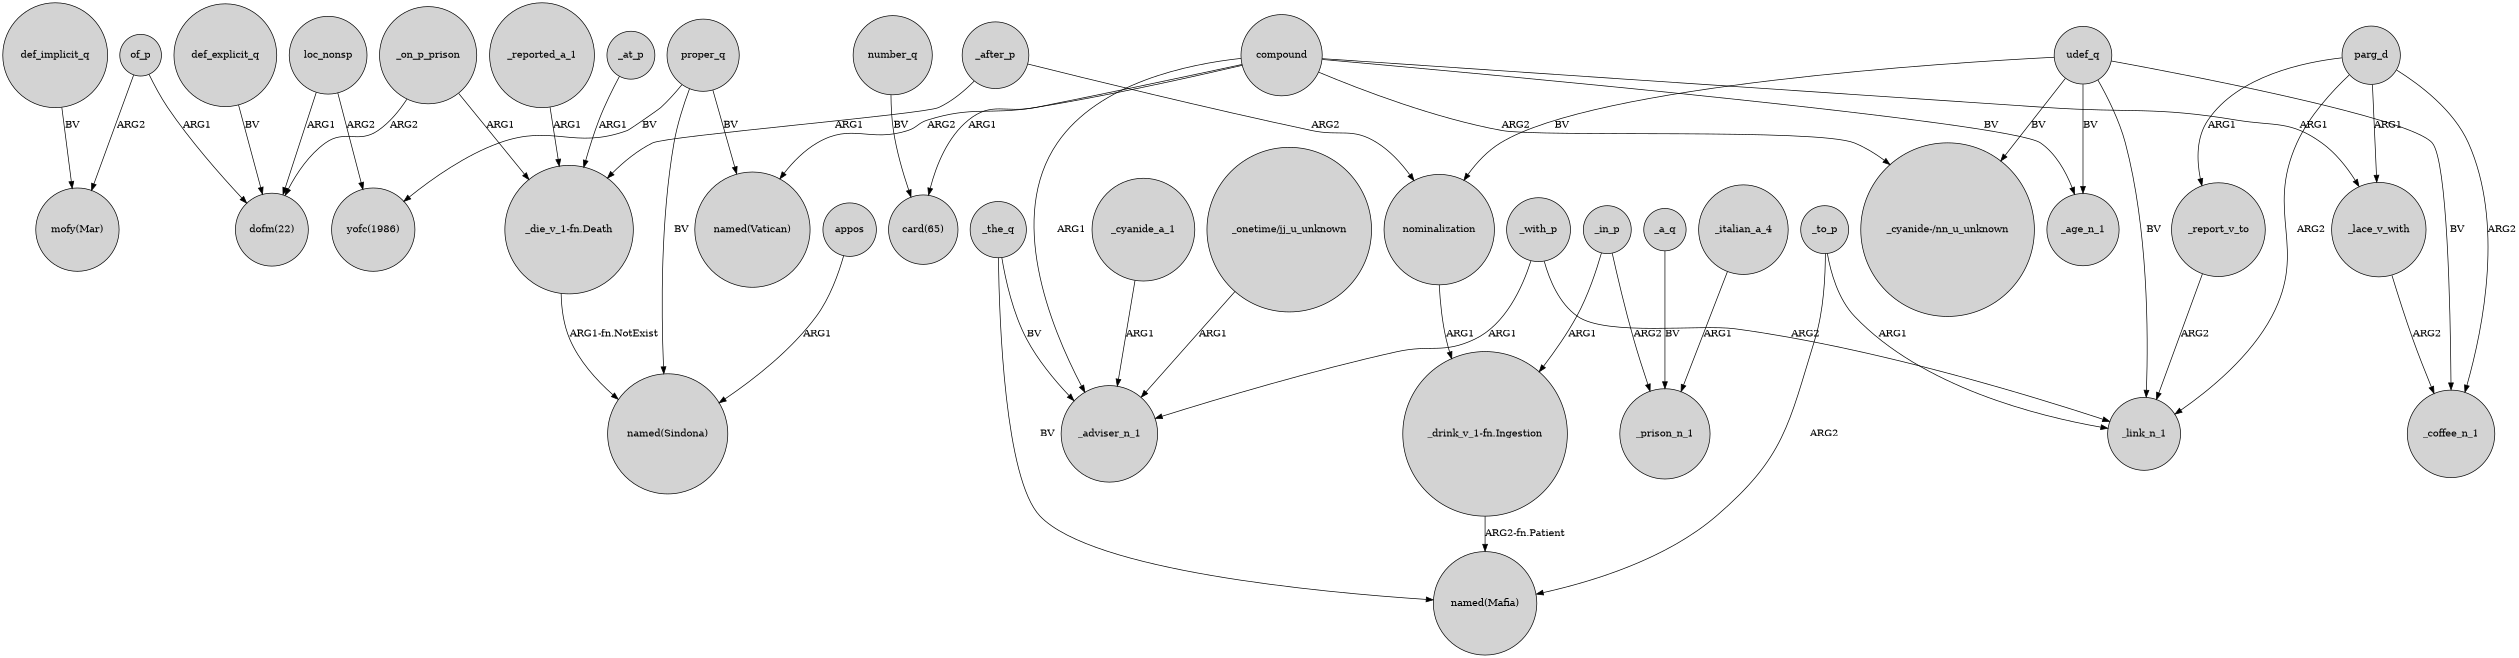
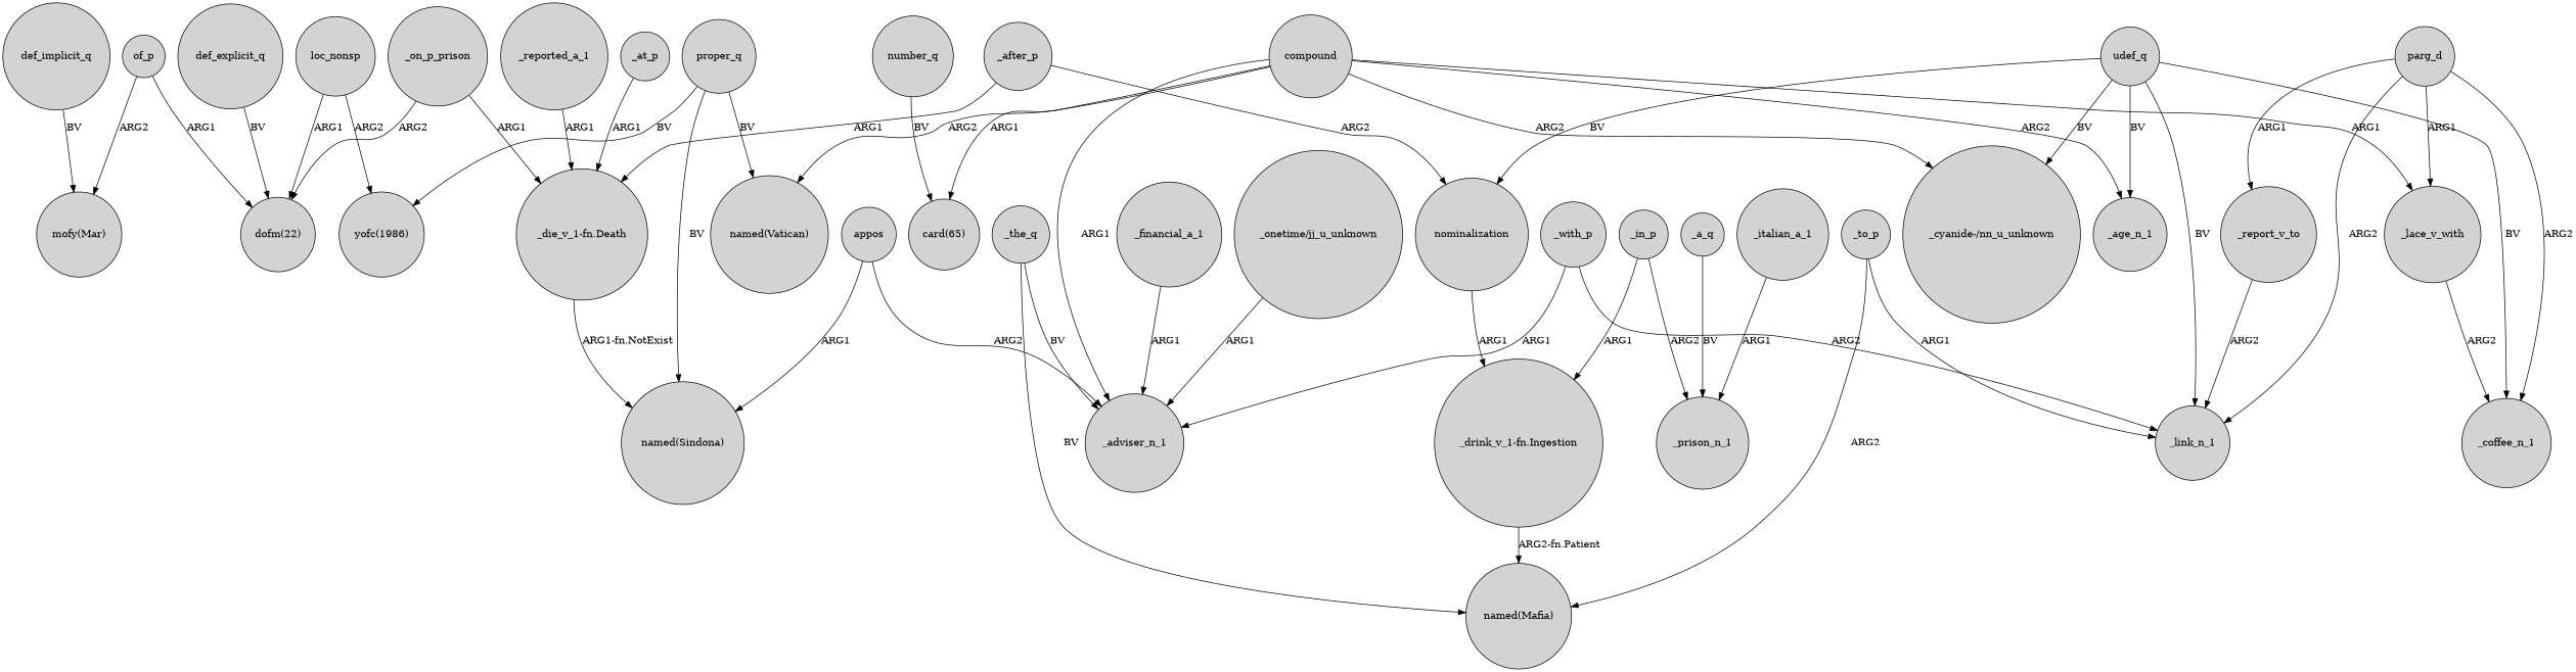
  digraph {
    node [shape=circle style=filled]
    appos
    "named(Sindona)"
    _adviser_n_1
    _the_q
    "named(Mafia)"
    compound
    _lace_v_with
    "card(65)"
    _age_n_1
    "named(Vatican)"
    "_cyanide-/nn_u_unknown"
    _coffee_n_1
    _in_p
    "_drink_v_1-fn.Ingestion"
    _prison_n_1
-   _financial_a_1 [label=_cyanide_a_1]
+   _financial_a_1
    _a_q
    _to_p
    _link_n_1
-   _italian_a_1 [label=_italian_a_4]
+   _italian_a_1
    def_explicit_q
    "dofm(22)"
    parg_d
    _report_v_to
    udef_q
    nominalization
    _at_p
    "_die_v_1-fn.Death"
    loc_nonsp
    "yofc(1986)"
    def_implicit_q
    "mofy(Mar)"
    number_q
    _with_p
    proper_q
    of_p
    n37 [label=_on_p_prison]
    _after_p
    "_onetime/jj_u_unknown"
    _reported_a_1
    appos -> "named(Sindona)" [label=ARG1]
+   appos -> _adviser_n_1 [label=ARG2]
    _the_q -> _adviser_n_1 [label=BV]
    _the_q -> "named(Mafia)" [label=BV]
    compound -> _adviser_n_1 [label=ARG1]
    compound -> _lace_v_with [label=ARG1]
    compound -> "card(65)" [label=ARG1]
-   compound -> _age_n_1 [label=BV]
+   compound -> _age_n_1 [label=ARG2]
    compound -> "named(Vatican)" [label=ARG2]
    compound -> "_cyanide-/nn_u_unknown" [label=ARG2]
    _lace_v_with -> _coffee_n_1 [label=ARG2]
    _in_p -> "_drink_v_1-fn.Ingestion" [label=ARG1]
    _in_p -> _prison_n_1 [label=ARG2]
    "_drink_v_1-fn.Ingestion" -> "named(Mafia)" [label="ARG2-fn.Patient"]
    _financial_a_1 -> _adviser_n_1 [label=ARG1]
    _a_q -> _prison_n_1 [label=BV]
    _to_p -> "named(Mafia)" [label=ARG2]
    _to_p -> _link_n_1 [label=ARG1]
    _italian_a_1 -> _prison_n_1 [label=ARG1]
    def_explicit_q -> "dofm(22)" [label=BV]
    parg_d -> _lace_v_with [label=ARG1]
    parg_d -> _coffee_n_1 [label=ARG2]
    parg_d -> _link_n_1 [label=ARG2]
    parg_d -> _report_v_to [label=ARG1]
    _report_v_to -> _link_n_1 [label=ARG2]
    udef_q -> _age_n_1 [label=BV]
    udef_q -> "_cyanide-/nn_u_unknown" [label=BV]
    udef_q -> _coffee_n_1 [label=BV]
    udef_q -> _link_n_1 [label=BV]
    udef_q -> nominalization [label=BV]
    nominalization -> "_drink_v_1-fn.Ingestion" [label=ARG1]
    _at_p -> "_die_v_1-fn.Death" [label=ARG1]
    "_die_v_1-fn.Death" -> "named(Sindona)" [label="ARG1-fn.NotExist"]
    loc_nonsp -> "dofm(22)" [label=ARG1]
    loc_nonsp -> "yofc(1986)" [label=ARG2]
    def_implicit_q -> "mofy(Mar)" [label=BV]
    number_q -> "card(65)" [label=BV]
    _with_p -> _adviser_n_1 [label=ARG1]
    _with_p -> _link_n_1 [label=ARG2]
    proper_q -> "named(Sindona)" [label=BV]
    proper_q -> "named(Vatican)" [label=BV]
    proper_q -> "yofc(1986)" [label=BV]
    of_p -> "dofm(22)" [label=ARG1]
    of_p -> "mofy(Mar)" [label=ARG2]
    n37 -> "dofm(22)" [label=ARG2]
    n37 -> "_die_v_1-fn.Death" [label=ARG1]
    _after_p -> nominalization [label=ARG2]
    _after_p -> "_die_v_1-fn.Death" [label=ARG1]
    "_onetime/jj_u_unknown" -> _adviser_n_1 [label=ARG1]
    _reported_a_1 -> "_die_v_1-fn.Death" [label=ARG1]
  }
